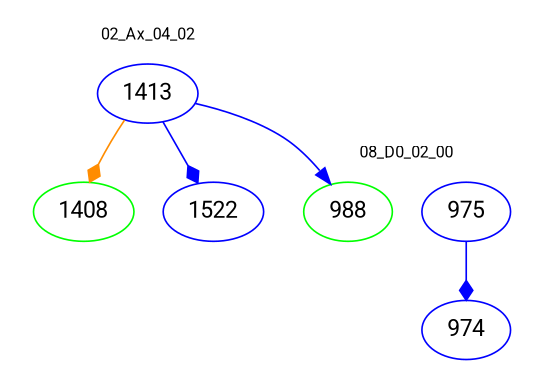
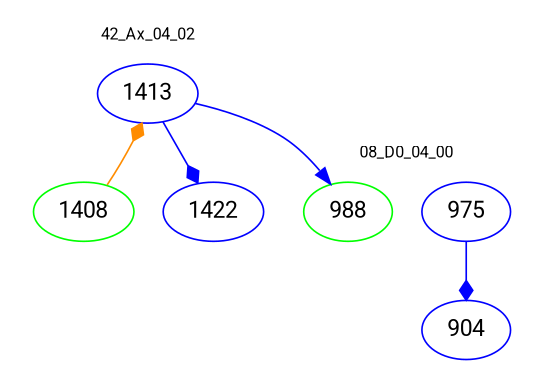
  digraph {
    fontname=Roboto
    node [color=blue fontname=Roboto]
    edge [arrowhead=diamond color=blue fontname=Roboto]
    n1 [label=1413]
    n2 [color=green label=1408]
-   n3 [label=1522]
+   n3 [label=1422]
    n4 [label=975]
    n5 [color=green label=988]
-   n6 [label=974]
+   n6 [label=904]
    subgraph cluster_1 {
      color=white
      fontsize=10
-     label="02_Ax_04_02"
+     label="42_Ax_04_02"
      n1
      n2
      n3
    }
    subgraph cluster_2 {
      color=white
      fontsize=10
-     label="08_D0_02_00"
+     label="08_D0_04_00"
      n4
      n5
      n6
    }
-   n1 -> n2 [color=darkorange]
+   n2 -> n1 [color=darkorange]
    n1 -> n3
    n1 -> n5 [arrowhead=normal]
    n4 -> n6
  }
